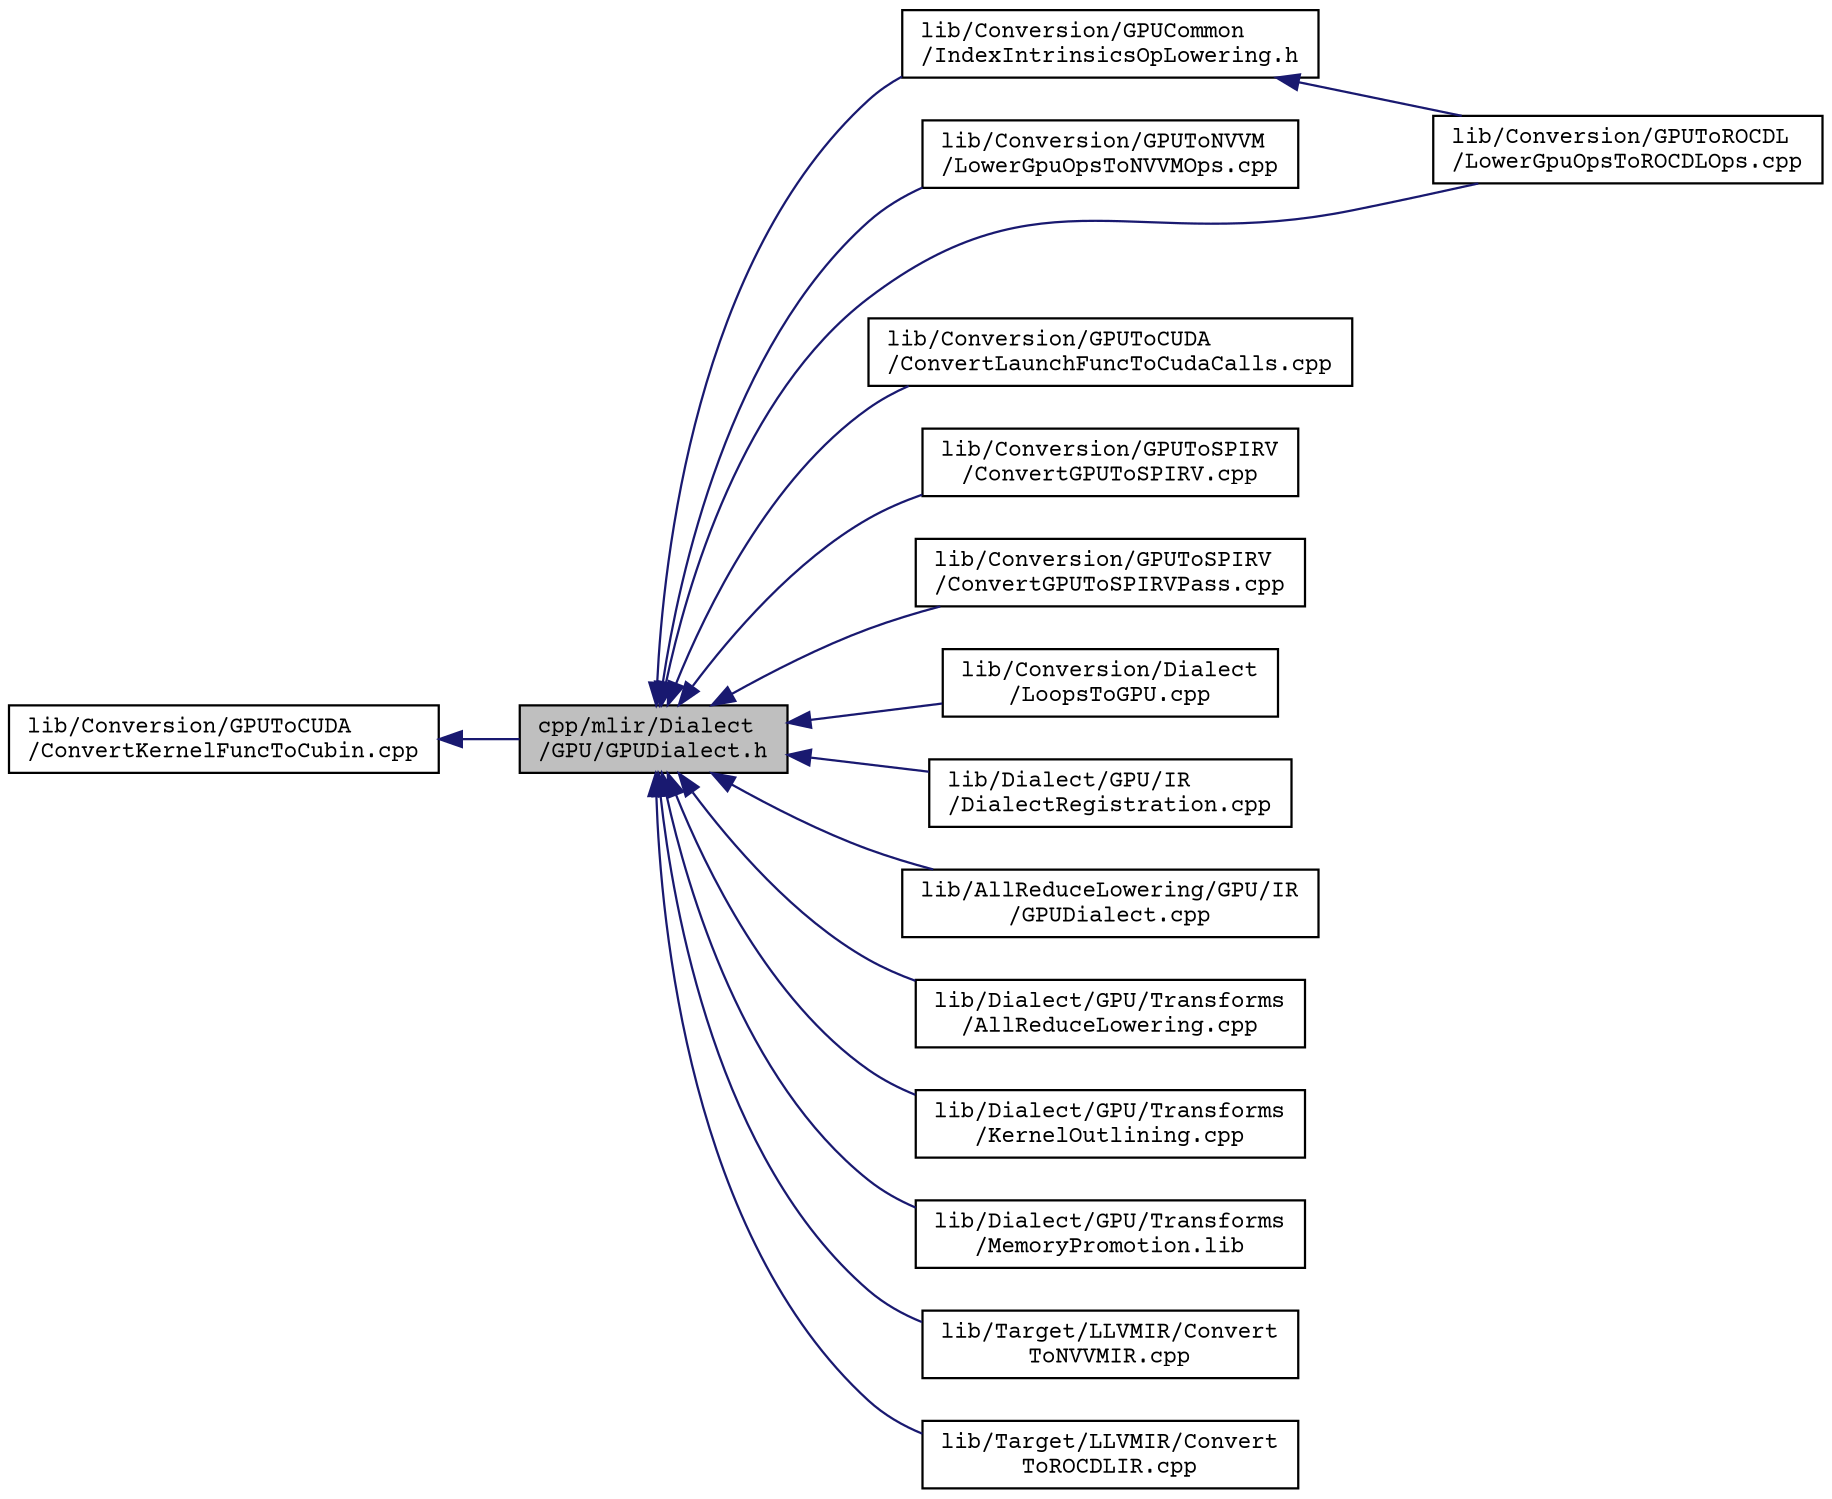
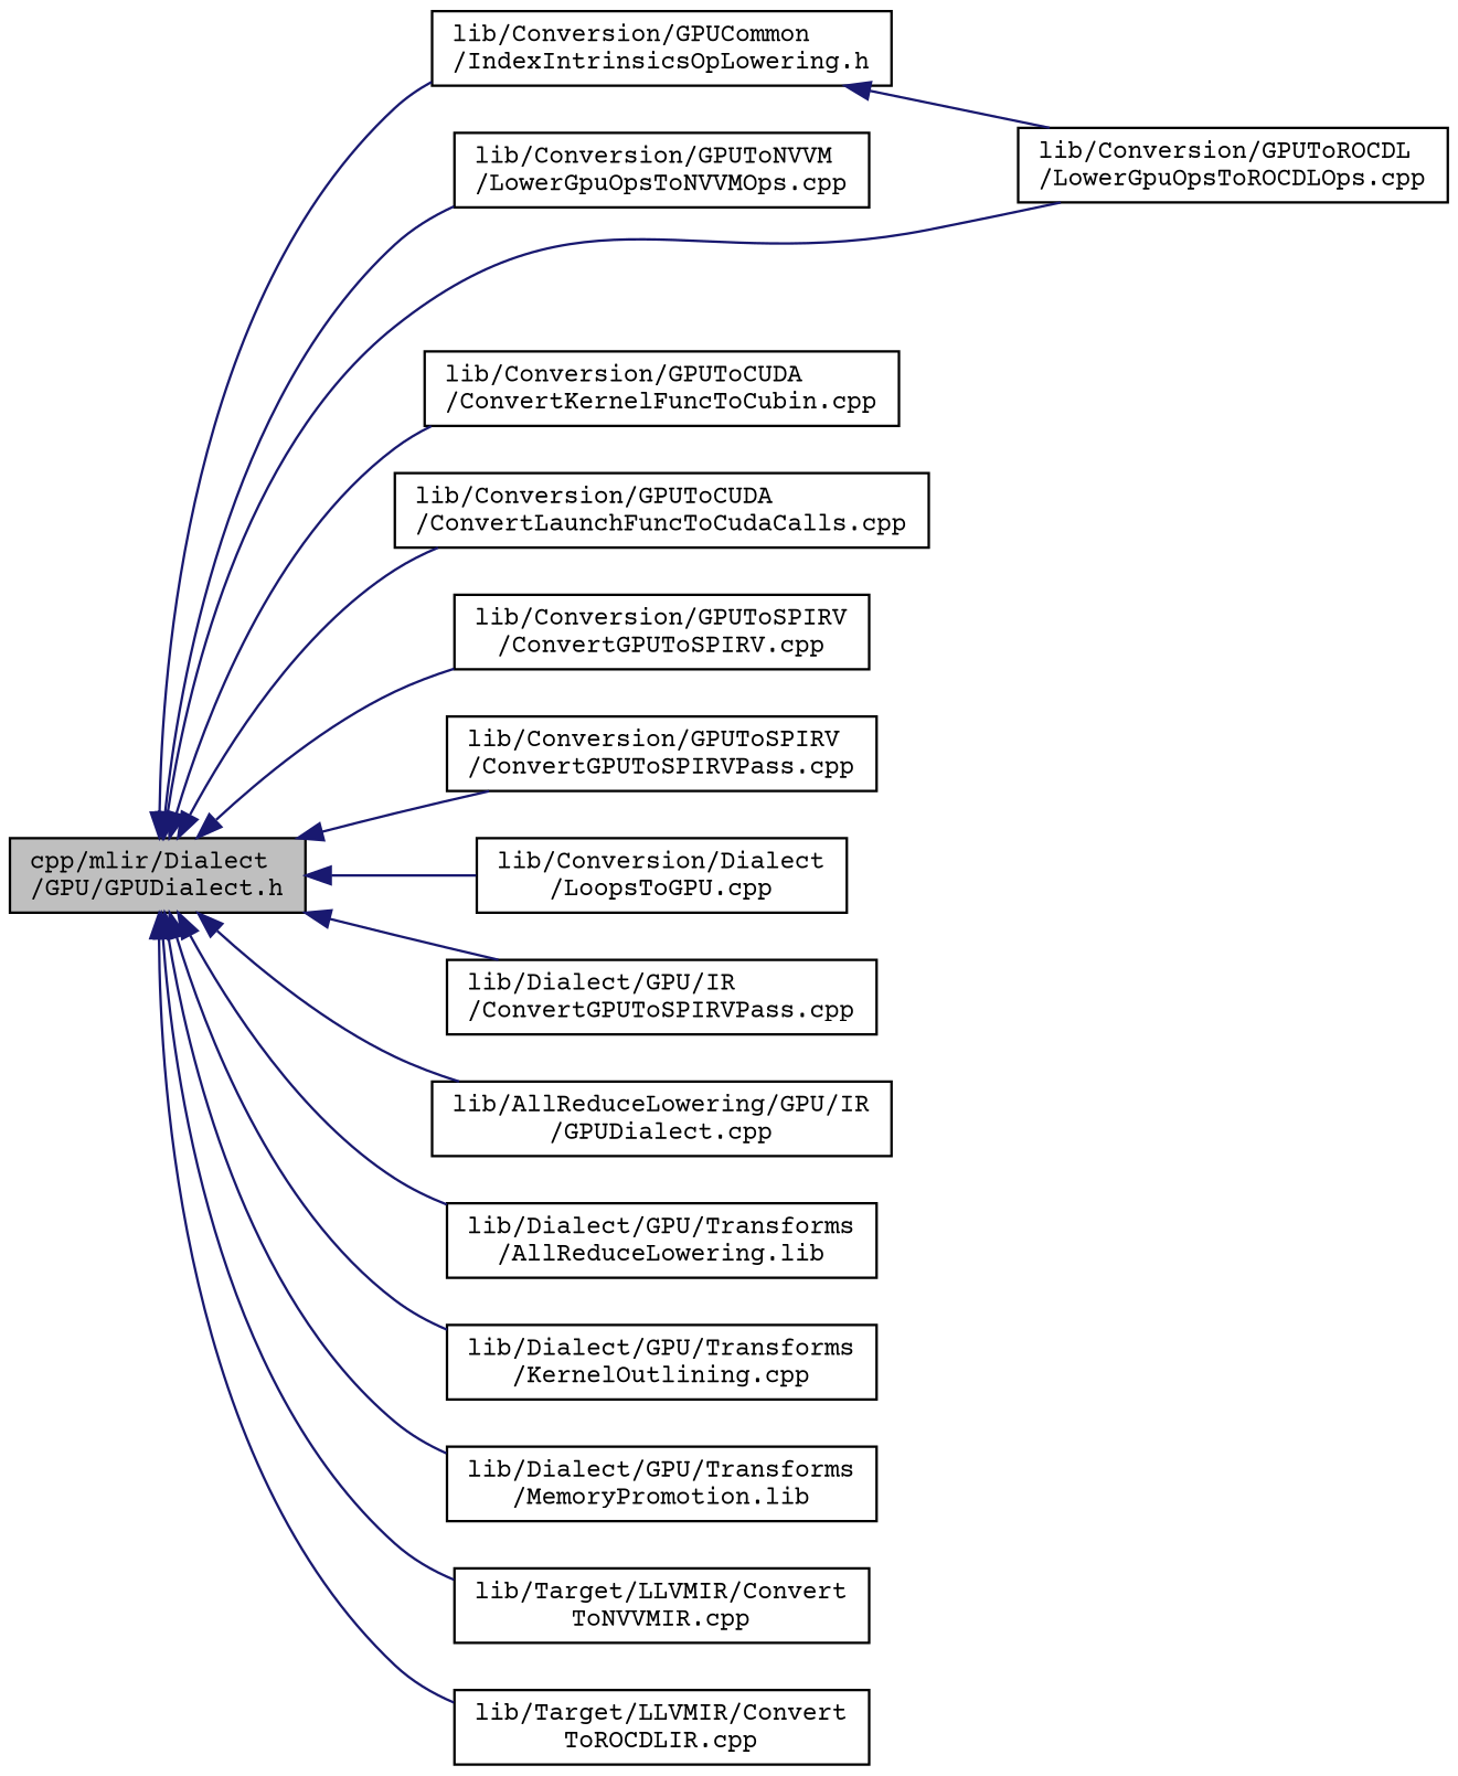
  digraph {
    fontname="Courier Prime"
    rankdir=LR
    node [color=black fontname="Courier Prime" fontsize=10 shape=record]
    edge [color=midnightblue dir=back fontname="Courier Prime" fontsize=10 labelfontname=Helvetica labelfontsize=10 style=solid]
    n1 [fillcolor=grey75 fontcolor=black height=0.2 label="cpp/mlir/Dialect\l/GPU/GPUDialect.h" style=filled width=0.4]
    n2 [height=0.2 label="lib/Conversion/GPUCommon\l/IndexIntrinsicsOpLowering.h" width=0.4]
    n3 [height=0.2 label="lib/Conversion/GPUToNVVM\l/LowerGpuOpsToNVVMOps.cpp" width=0.4]
    n4 [height=0.2 label="lib/Conversion/GPUToROCDL\l/LowerGpuOpsToROCDLOps.cpp" width=0.4]
    n5 [height=0.2 label="lib/Conversion/GPUToCUDA\l/ConvertKernelFuncToCubin.cpp" width=0.4]
    n6 [height=0.2 label="lib/Conversion/GPUToCUDA\l/ConvertLaunchFuncToCudaCalls.cpp" width=0.4]
    n7 [height=0.2 label="lib/Conversion/GPUToSPIRV\l/ConvertGPUToSPIRV.cpp" width=0.4]
    n8 [height=0.2 label="lib/Conversion/GPUToSPIRV\l/ConvertGPUToSPIRVPass.cpp" width=0.4]
    n9 [height=0.2 label="lib/Conversion/Dialect\l/LoopsToGPU.cpp" width=0.4]
-   n10 [height=0.2 label="lib/Dialect/GPU/IR\l/DialectRegistration.cpp" width=0.4]
+   n10 [height=0.2 label="lib/Dialect/GPU/IR\l/ConvertGPUToSPIRVPass.cpp" width=0.4]
    n11 [height=0.2 label="lib/AllReduceLowering/GPU/IR\l/GPUDialect.cpp" width=0.4]
-   n12 [height=0.2 label="lib/Dialect/GPU/Transforms\l/AllReduceLowering.cpp" width=0.4]
+   n12 [height=0.2 label="lib/Dialect/GPU/Transforms\l/AllReduceLowering.lib" width=0.4]
    n13 [height=0.2 label="lib/Dialect/GPU/Transforms\l/KernelOutlining.cpp" width=0.4]
    n14 [height=0.2 label="lib/Dialect/GPU/Transforms\l/MemoryPromotion.lib" width=0.4]
    n15 [height=0.2 label="lib/Target/LLVMIR/Convert\lToNVVMIR.cpp" width=0.4]
    n16 [height=0.2 label="lib/Target/LLVMIR/Convert\lToROCDLIR.cpp" width=0.4]
    n1 -> n2
    n1 -> n3
    n1 -> n4
-   n5 -> n1
+   n1 -> n5
    n1 -> n6
    n1 -> n7
    n1 -> n8
    n1 -> n9
    n1 -> n10
    n1 -> n11
    n1 -> n12
    n1 -> n13
    n1 -> n14
    n1 -> n15
    n1 -> n16
    n2 -> n4
  }
